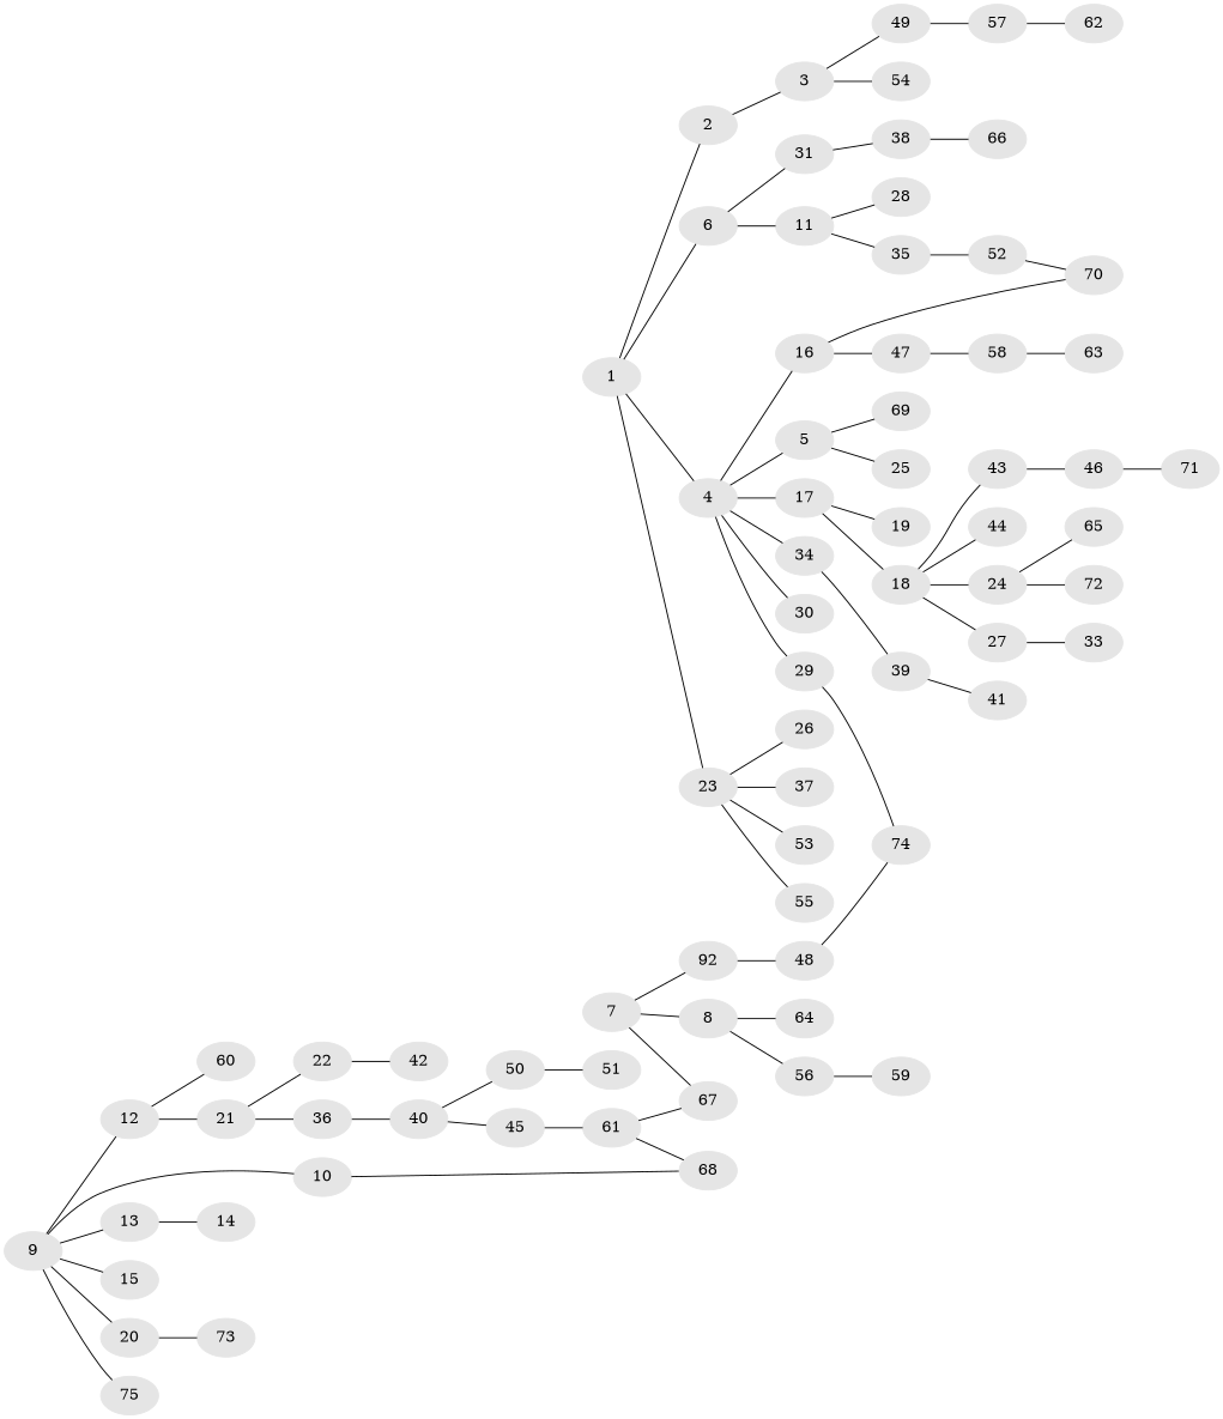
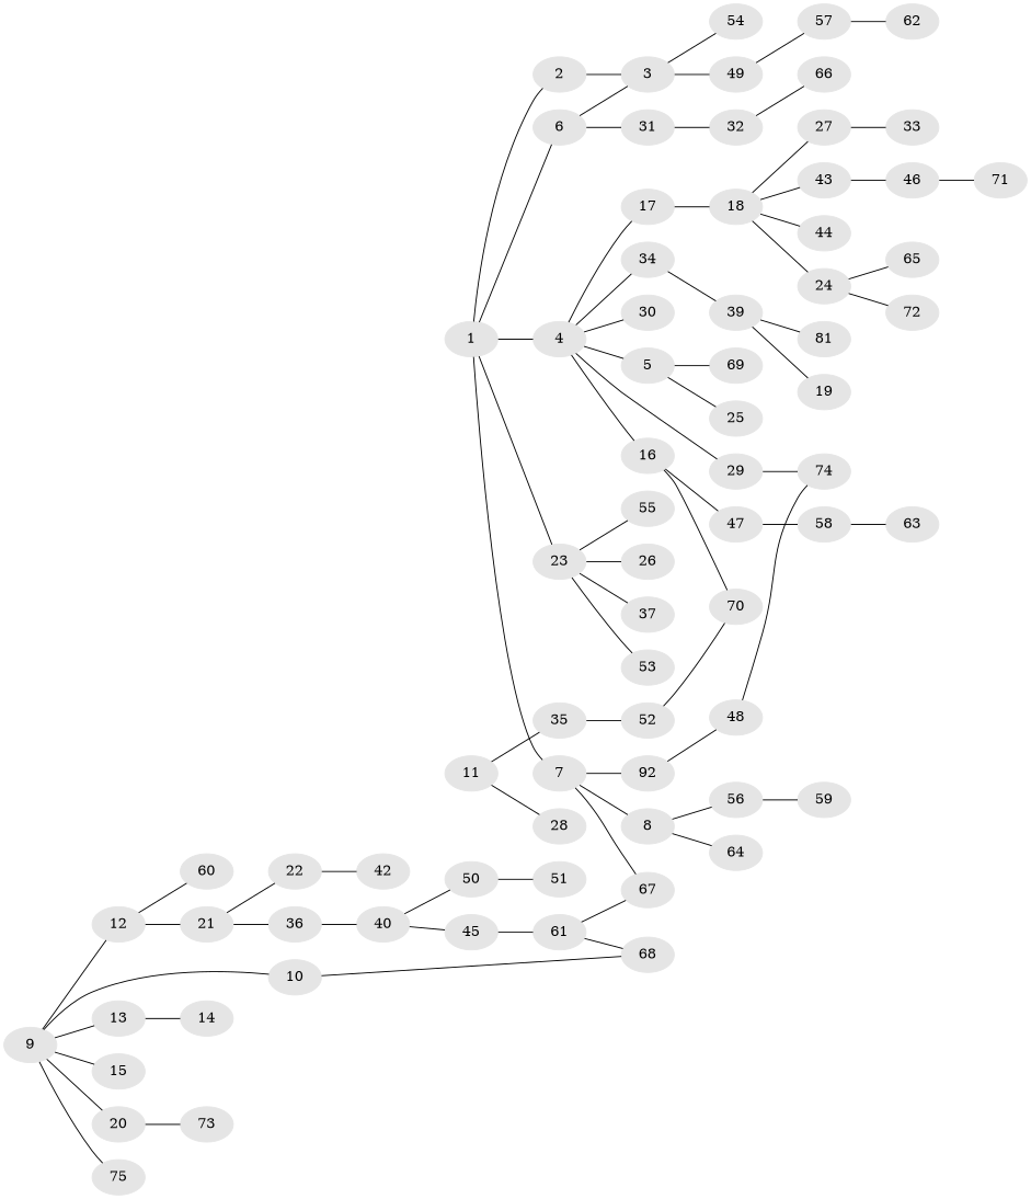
  graph {
    rankdir=LR
    node [color=gray90 style=filled]
    1
    2
    4
    6
    7
    23
    3
    5
    16
    17
    29
    30
    34
    11
    31
    8
    n17 [label=92]
    67
    26
    37
    53
    55
    49
    54
    57
    25
    69
    47
    70
    18
    19
    74
    39
    9
    10
    12
    13
    15
    20
    75
    28
    35
-   38
+   38 [label=32]
    56
    64
    48
    59
    68
    21
    60
    14
    73
    52
    22
    36
    58
    24
    27
    43
    44
    65
    72
    33
    46
    42
    40
    66
-   41
+   41 [label=81]
    45
    50
    61
    51
    71
    63
    62
    1 -- 2
    1 -- 4
    1 -- 6
+   1 -- 7
    1 -- 23
    2 -- 3
    4 -- 5
    4 -- 16
    4 -- 17
    4 -- 29
    4 -- 30
    4 -- 34
-   6 -- 11
+   6 -- 3
    6 -- 31
    7 -- 8
    7 -- n17
    7 -- 67
    23 -- 26
    23 -- 37
    23 -- 53
    23 -- 55
    3 -- 49
    3 -- 54
    5 -- 25
    5 -- 69
    16 -- 47
    16 -- 70
    17 -- 18
-   17 -- 19
+   39 -- 19
    29 -- 74
    34 -- 39
    11 -- 28
    11 -- 35
    31 -- 38
    8 -- 56
    8 -- 64
    n17 -- 48
    49 -- 57
    57 -- 62
    47 -- 58
    18 -- 24
    18 -- 27
    18 -- 43
    18 -- 44
    39 -- 41
    9 -- 10
    9 -- 12
    9 -- 13
    9 -- 15
    9 -- 20
    9 -- 75
    10 -- 68
    12 -- 21
    12 -- 60
    13 -- 14
    20 -- 73
    35 -- 52
    38 -- 66
    56 -- 59
    48 -- 74
    21 -- 22
    21 -- 36
    52 -- 70
    22 -- 42
    36 -- 40
    58 -- 63
    24 -- 65
    24 -- 72
    27 -- 33
    43 -- 46
    46 -- 71
    40 -- 45
    40 -- 50
    45 -- 61
    50 -- 51
    61 -- 67
    61 -- 68
  }
